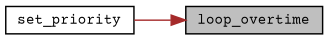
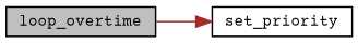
  digraph {
    rankdir=LR
    fontname="Courier Prime"
    node [color=black fontname="Courier Prime" fontsize=10 shape=record style=filled]
    n1 [fillcolor=grey75 fontcolor=black height=0.2 label=loop_overtime width=0.4]
    n2 [fillcolor=white height=0.2 label=set_priority width=0.4]
-   n2 -> n1 [color=brown fontname="Courier Prime" fontsize=10 labelfontname=Helvetica labelfontsize=10 style=solid]
+   n1 -> n2 [color=brown fontname="Courier Prime" fontsize=10 labelfontname=Helvetica labelfontsize=10 style=solid]
  }
